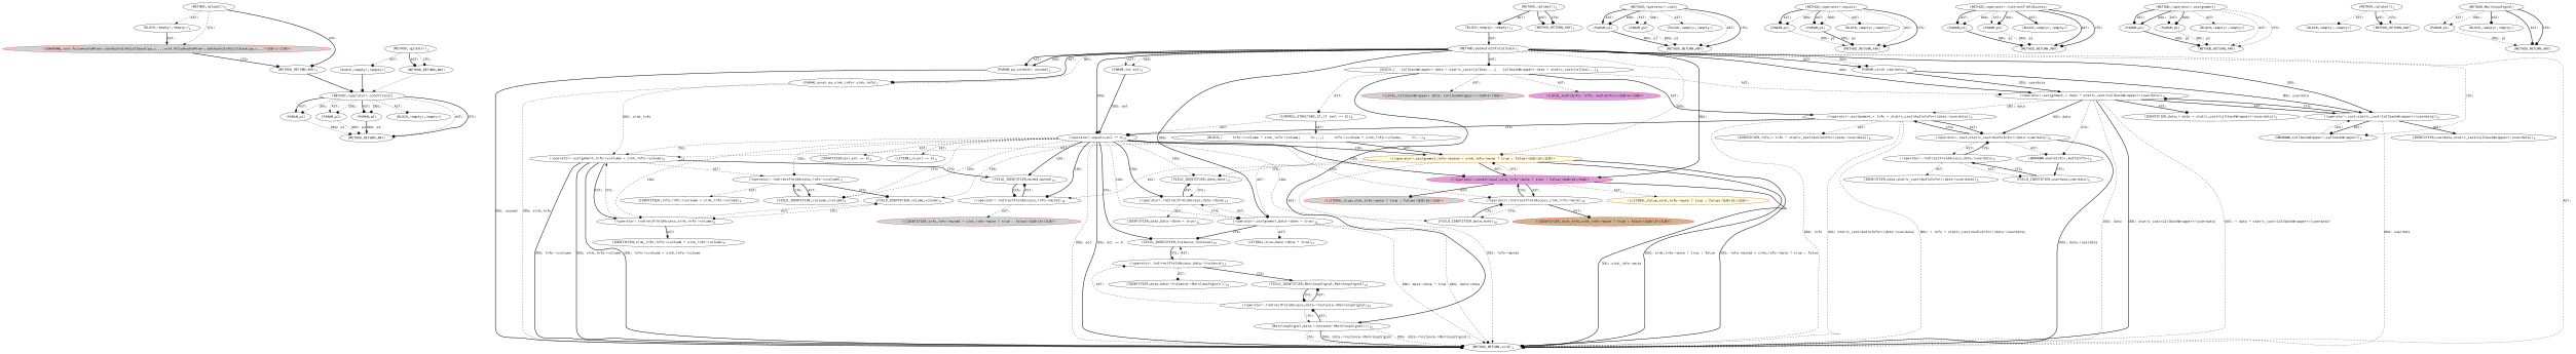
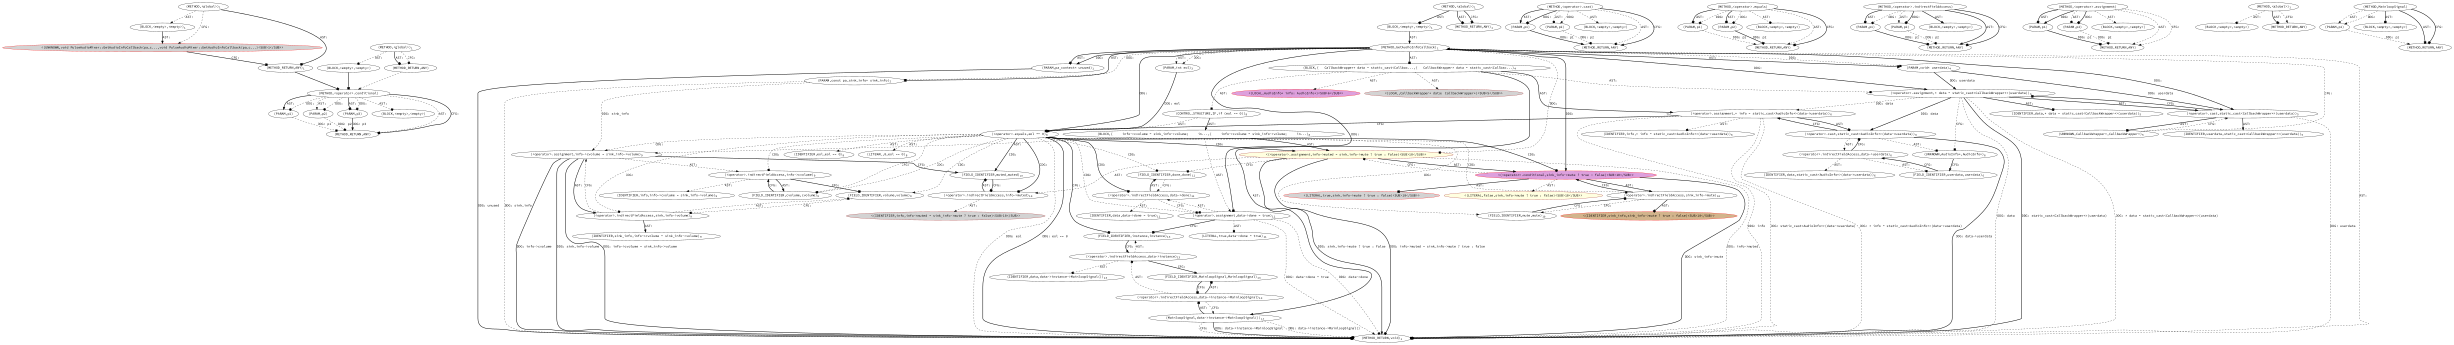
  digraph {
    fontname="Source Code Pro"
    node [fontname="Source Code Pro"]
    edge [arrowhead=box fontname="Source Code Pro" style=dashed]
    n1 [label=<(METHOD,&lt;operator&gt;.conditional)>]
    n2 [label=<(PARAM,p1)>]
    n3 [label=<(PARAM,p2)>]
    n4 [label=<(PARAM,p3)>]
    n5 [label=<(BLOCK,&lt;empty&gt;,&lt;empty&gt;)>]
    n6 [label=<(METHOD_RETURN,ANY)>]
    n7 [label=<(METHOD,&lt;global&gt;)<SUB>1</SUB>>]
    n8 [label=<(BLOCK,&lt;empty&gt;,&lt;empty&gt;)<SUB>1</SUB>>]
    n9 [label=<(METHOD_RETURN,ANY)<SUB>1</SUB>>]
    n10 [label=<(METHOD,GetAudioInfoCallback)<SUB>1</SUB>>]
    n11 [label=<(PARAM,pa_context* unused)<SUB>1</SUB>>]
    n12 [label=<(PARAM,const pa_sink_info* sink_info)<SUB>2</SUB>>]
    n13 [label=<(PARAM,int eol)<SUB>3</SUB>>]
    n14 [label=<(PARAM,void* userdata)<SUB>4</SUB>>]
    n15 [label=<(BLOCK,{   CallbackWrapper* data = static_cast&lt;Callbac...,{   CallbackWrapper* data = static_cast&lt;Callbac...)<SUB>4</SUB>>]
    n16 [label=<(&lt;operator&gt;.assignment,* data = static_cast&lt;CallbackWrapper*&gt;(userdata))<SUB>5</SUB>>]
    n17 [label=<(&lt;operator&gt;.cast,static_cast&lt;CallbackWrapper*&gt;(userdata))<SUB>5</SUB>>]
    n18 [label=<(UNKNOWN,CallbackWrapper*,CallbackWrapper*)<SUB>5</SUB>>]
    n19 [label=<(&lt;operator&gt;.equals,eol == 0)<SUB>8</SUB>>]
    n20 [color=brown fillcolor=lightyellow label="<(&lt;operator&gt;.assignment,info-&gt;muted = sink_info-&gt;mute ? true : false)<SUB>10</SUB>>" style=filled]
    n21 [color=red fillcolor=plum label="<(&lt;operator&gt;.conditional,sink_info-&gt;mute ? true : false)<SUB>10</SUB>>" style=filled]
    n22 [label=<(&lt;operator&gt;.assignment,data-&gt;done = true)<SUB>11</SUB>>]
    n23 [label=<(METHOD_RETURN,void)<SUB>1</SUB>>]
    n24 [label=<(&lt;operator&gt;.assignment,info-&gt;cvolume = sink_info-&gt;volume)<SUB>9</SUB>>]
    n25 [color=brown fillcolor=lightgrey label="<(LOCAL,CallbackWrapper* data: CallbackWrapper*)<SUB>5</SUB>>" style=filled]
    n26 [color=red fillcolor=plum label="<(LOCAL,AudioInfo* info: AudioInfo*)<SUB>6</SUB>>" style=filled]
    n27 [label=<(&lt;operator&gt;.assignment,* info = static_cast&lt;AudioInfo*&gt;(data-&gt;userdata))<SUB>6</SUB>>]
    n28 [label=<(CONTROL_STRUCTURE,IF,if (eol == 0))<SUB>8</SUB>>]
    n29 [label=<(MainloopSignal,data-&gt;instance-&gt;MainloopSignal())<SUB>13</SUB>>]
    n30 [label=<(IDENTIFIER,data,* data = static_cast&lt;CallbackWrapper*&gt;(userdata))<SUB>5</SUB>>]
    n31 [label=<(&lt;operator&gt;.cast,static_cast&lt;AudioInfo*&gt;(data-&gt;userdata))<SUB>6</SUB>>]
    n32 [label=<(UNKNOWN,AudioInfo*,AudioInfo*)<SUB>6</SUB>>]
    n33 [label=<(IDENTIFIER,userdata,static_cast&lt;CallbackWrapper*&gt;(userdata))<SUB>5</SUB>>]
    n34 [label=<(IDENTIFIER,eol,eol == 0)<SUB>8</SUB>>]
    n35 [label=<(LITERAL,0,eol == 0)<SUB>8</SUB>>]
    n36 [label=<(&lt;operator&gt;.indirectFieldAccess,info-&gt;cvolume)<SUB>9</SUB>>]
    n37 [label=<(FIELD_IDENTIFIER,cvolume,cvolume)<SUB>9</SUB>>]
    n38 [label=<(&lt;operator&gt;.indirectFieldAccess,sink_info-&gt;volume)<SUB>9</SUB>>]
    n39 [label=<(FIELD_IDENTIFIER,volume,volume)<SUB>9</SUB>>]
    n40 [label=<(&lt;operator&gt;.indirectFieldAccess,info-&gt;muted)<SUB>10</SUB>>]
    n41 [label=<(FIELD_IDENTIFIER,muted,muted)<SUB>10</SUB>>]
    n42 [label=<(&lt;operator&gt;.indirectFieldAccess,sink_info-&gt;mute)<SUB>10</SUB>>]
    n43 [label=<(FIELD_IDENTIFIER,mute,mute)<SUB>10</SUB>>]
    n44 [label=<(&lt;operator&gt;.indirectFieldAccess,data-&gt;done)<SUB>11</SUB>>]
    n45 [label=<(FIELD_IDENTIFIER,done,done)<SUB>11</SUB>>]
    n46 [label=<(FIELD_IDENTIFIER,instance,instance)<SUB>13</SUB>>]
    n47 [color=red fillcolor=lightgrey label="<(LITERAL,true,sink_info-&gt;mute ? true : false)<SUB>10</SUB>>" style=filled]
    n48 [color=brown fillcolor=lightyellow label="<(LITERAL,false,sink_info-&gt;mute ? true : false)<SUB>10</SUB>>" style=filled]
    n49 [label=<(LITERAL,true,data-&gt;done = true)<SUB>11</SUB>>]
    n50 [label=<(IDENTIFIER,info,* info = static_cast&lt;AudioInfo*&gt;(data-&gt;userdata))<SUB>6</SUB>>]
    n51 [label=<(BLOCK,{     info-&gt;cvolume = sink_info-&gt;volume;     in...,{     info-&gt;cvolume = sink_info-&gt;volume;     in...)<SUB>8</SUB>>]
    n52 [label=<(&lt;operator&gt;.indirectFieldAccess,data-&gt;instance-&gt;MainloopSignal)<SUB>13</SUB>>]
    n53 [label=<(&lt;operator&gt;.indirectFieldAccess,data-&gt;userdata)<SUB>6</SUB>>]
    n54 [label=<(FIELD_IDENTIFIER,userdata,userdata)<SUB>6</SUB>>]
    n55 [label=<(IDENTIFIER,data,static_cast&lt;AudioInfo*&gt;(data-&gt;userdata))<SUB>6</SUB>>]
    n56 [label=<(IDENTIFIER,info,info-&gt;cvolume = sink_info-&gt;volume)<SUB>9</SUB>>]
    n57 [label=<(IDENTIFIER,sink_info,info-&gt;cvolume = sink_info-&gt;volume)<SUB>9</SUB>>]
    n58 [color=brown fillcolor=lightgrey label="<(IDENTIFIER,info,info-&gt;muted = sink_info-&gt;mute ? true : false)<SUB>10</SUB>>" style=filled]
    n59 [color=red fillcolor=tan label="<(IDENTIFIER,sink_info,sink_info-&gt;mute ? true : false)<SUB>10</SUB>>" style=filled]
    n60 [label=<(IDENTIFIER,data,data-&gt;done = true)<SUB>11</SUB>>]
    n61 [label=<(&lt;operator&gt;.indirectFieldAccess,data-&gt;instance)<SUB>13</SUB>>]
    n62 [label=<(FIELD_IDENTIFIER,MainloopSignal,MainloopSignal)<SUB>13</SUB>>]
    n63 [label=<(IDENTIFIER,data,data-&gt;instance-&gt;MainloopSignal())<SUB>13</SUB>>]
    n64 [label=<(METHOD,&lt;operator&gt;.cast)>]
    n65 [label=<(PARAM,p1)>]
    n66 [label=<(PARAM,p2)>]
    n67 [label=<(BLOCK,&lt;empty&gt;,&lt;empty&gt;)>]
    n68 [label=<(METHOD_RETURN,ANY)>]
    n69 [label=<(METHOD,&lt;operator&gt;.equals)>]
    n70 [label=<(PARAM,p1)>]
    n71 [label=<(PARAM,p2)>]
    n72 [label=<(BLOCK,&lt;empty&gt;,&lt;empty&gt;)>]
    n73 [label=<(METHOD_RETURN,ANY)>]
    n74 [label=<(METHOD,&lt;operator&gt;.indirectFieldAccess)>]
    n75 [label=<(PARAM,p1)>]
    n76 [label=<(PARAM,p2)>]
    n77 [label=<(BLOCK,&lt;empty&gt;,&lt;empty&gt;)>]
    n78 [label=<(METHOD_RETURN,ANY)>]
    n79 [label=<(METHOD,&lt;operator&gt;.assignment)>]
    n80 [label=<(PARAM,p1)>]
    n81 [label=<(PARAM,p2)>]
    n82 [label=<(BLOCK,&lt;empty&gt;,&lt;empty&gt;)>]
    n83 [label=<(METHOD_RETURN,ANY)>]
    n84 [label=<(METHOD,&lt;global&gt;)<SUB>1</SUB>>]
    n85 [label=<(BLOCK,&lt;empty&gt;,&lt;empty&gt;)>]
    n86 [label=<(METHOD_RETURN,ANY)>]
    n87 [label=<(METHOD,MainloopSignal)>]
    n88 [label=<(PARAM,p1)>]
    n89 [label=<(BLOCK,&lt;empty&gt;,&lt;empty&gt;)>]
    n90 [label=<(METHOD_RETURN,ANY)>]
    n91 [label=<(METHOD,&lt;global&gt;)<SUB>1</SUB>>]
    n92 [label=<(BLOCK,&lt;empty&gt;,&lt;empty&gt;)<SUB>1</SUB>>]
    n93 [color=red fillcolor=lightgrey label="<(UNKNOWN,void PulseAudioMixer::GetAudioInfoCallback(pa_c...,void PulseAudioMixer::GetAudioInfoCallback(pa_c...)<SUB>1</SUB>>" style=filled]
    n94 [label=<(METHOD_RETURN,ANY)<SUB>1</SUB>>]
    n95 [label=<(METHOD,&lt;global&gt;)<SUB>1</SUB>>]
    n96 [label=<(BLOCK,&lt;empty&gt;,&lt;empty&gt;)>]
    n97 [label=<(METHOD_RETURN,ANY)>]
    n1 -> n2 [arrowhead=normal label="AST: " style=bold]
    n1 -> n2 [label="DDG: "]
    n1 -> n3 [arrowhead=normal label="AST: "]
    n1 -> n3 [label="DDG: "]
    n1 -> n4 [label="AST: " style=bold]
    n1 -> n4 [label="DDG: "]
    n1 -> n5 [label="AST: "]
    n1 -> n6 [arrowhead=normal label="AST: "]
    n1 -> n6 [label="CFG: " style=bold]
    n2 -> n6 [label="DDG: p1"]
    n3 -> n6 [label="DDG: p2"]
    n4 -> n6 [arrowhead=normal label="DDG: p3" style=bold]
    n7 -> n8 [label="AST: " style=bold]
    n7 -> n9 [label="AST: " style=bold]
    n7 -> n9 [label="CFG: " style=bold]
    n8 -> n10 [arrowhead=normal label="AST: " style=bold]
    n10 -> n11 [label="AST: " style=bold]
    n10 -> n11 [arrowhead=normal label="DDG: " style=bold]
    n10 -> n12 [label="AST: " style=bold]
    n10 -> n12 [arrowhead=normal label="DDG: "]
    n10 -> n13 [arrowhead=normal label="AST: "]
    n10 -> n13 [arrowhead=normal label="DDG: "]
    n10 -> n14 [label="AST: " style=bold]
    n10 -> n14 [label="DDG: "]
    n10 -> n15 [label="AST: " style=bold]
    n10 -> n16 [arrowhead=normal label="DDG: " style=bold]
    n10 -> n17 [arrowhead=normal label="DDG: " style=bold]
-   n10 -> n18 [label="CFG: "]
+   n18 -> n10 [label="CFG: "]
    n10 -> n19 [label="DDG: " style=bold]
    n10 -> n20 [label="DDG: "]
    n10 -> n21 [arrowhead=normal label="DDG: " style=bold]
    n10 -> n22 [label="DDG: " style=bold]
    n10 -> n23 [arrowhead=normal label="AST: "]
    n11 -> n23 [label="DDG: unused" style=bold]
    n12 -> n23 [arrowhead=normal label="DDG: sink_info"]
    n12 -> n24 [arrowhead=normal label="DDG: sink_info"]
    n13 -> n19 [arrowhead=normal label="DDG: eol" style=bold]
    n14 -> n16 [arrowhead=normal label="DDG: userdata" style=bold]
    n14 -> n17 [arrowhead=normal label="DDG: userdata" style=bold]
    n15 -> n16 [label="AST: "]
    n15 -> n25 [arrowhead=normal label="AST: "]
    n15 -> n26 [arrowhead=normal label="AST: "]
    n15 -> n27 [arrowhead=normal label="AST: " style=bold]
    n15 -> n28 [label="AST: "]
    n15 -> n29 [arrowhead=normal label="AST: " style=bold]
    n16 -> n17 [arrowhead=normal label="AST: " style=bold]
    n16 -> n23 [label="DDG: data"]
    n16 -> n23 [label="DDG: static_cast&lt;CallbackWrapper*&gt;(userdata)" style=bold]
    n16 -> n23 [arrowhead=normal label="DDG: * data = static_cast&lt;CallbackWrapper*&gt;(userdata)"]
    n16 -> n27 [arrowhead=normal label="DDG: data"]
    n16 -> n30 [label="AST: " style=bold]
    n16 -> n31 [arrowhead=normal label="DDG: data" style=bold]
    n16 -> n32 [label="CFG: "]
    n17 -> n16 [label="CFG: " style=bold]
    n17 -> n18 [label="AST: " style=bold]
    n17 -> n23 [label="DDG: userdata"]
    n17 -> n33 [arrowhead=normal label="AST: " style=bold]
    n18 -> n17 [arrowhead=normal label="CFG: "]
    n19 -> n20 [arrowhead=normal label="CDG: " style=bold]
    n19 -> n21 [label="CDG: " style=bold]
    n19 -> n22 [label="CDG: "]
    n19 -> n23 [label="DDG: eol"]
    n19 -> n23 [arrowhead=normal label="DDG: eol == 0" style=bold]
    n19 -> n24 [arrowhead=normal label="CDG: "]
    n19 -> n34 [arrowhead=normal label="AST: "]
    n19 -> n35 [arrowhead=normal label="AST: "]
    n19 -> n36 [label="CDG: "]
    n19 -> n37 [arrowhead=normal label="CFG: "]
    n19 -> n37 [label="CDG: "]
    n19 -> n38 [label="CDG: "]
    n19 -> n39 [arrowhead=normal label="CDG: "]
    n19 -> n40 [label="CDG: " style=bold]
    n19 -> n41 [arrowhead=normal label="CDG: " style=bold]
    n19 -> n42 [label="CDG: "]
    n19 -> n43 [arrowhead=normal label="CDG: "]
    n19 -> n44 [label="CDG: " style=bold]
    n19 -> n45 [label="CDG: "]
    n19 -> n46 [label="CFG: " style=bold]
    n20 -> n21 [arrowhead=normal label="AST: " style=bold]
    n20 -> n23 [arrowhead=normal label="DDG: info-&gt;muted"]
    n20 -> n23 [arrowhead=normal label="DDG: sink_info-&gt;mute ? true : false" style=bold]
    n20 -> n23 [label="DDG: info-&gt;muted = sink_info-&gt;mute ? true : false" style=bold]
    n20 -> n40 [arrowhead=normal label="AST: "]
    n20 -> n45 [label="CFG: "]
    n21 -> n20 [label="CFG: "]
    n21 -> n23 [arrowhead=normal label="DDG: sink_info-&gt;mute" style=bold]
    n21 -> n42 [arrowhead=normal label="AST: " style=bold]
    n21 -> n47 [label="AST: " style=bold]
    n21 -> n48 [arrowhead=normal label="AST: "]
    n22 -> n23 [label="DDG: data-&gt;done"]
    n22 -> n23 [arrowhead=normal label="DDG: data-&gt;done = true"]
    n22 -> n44 [arrowhead=normal label="AST: "]
    n22 -> n46 [label="CFG: " style=bold]
    n22 -> n49 [label="AST: "]
    n24 -> n23 [label="DDG: info-&gt;cvolume" style=bold]
    n24 -> n23 [arrowhead=normal label="DDG: sink_info-&gt;volume" style=bold]
    n24 -> n23 [label="DDG: info-&gt;cvolume = sink_info-&gt;volume" style=bold]
    n24 -> n36 [arrowhead=normal label="AST: "]
    n24 -> n38 [arrowhead=normal label="AST: " style=bold]
    n24 -> n41 [arrowhead=normal label="CFG: " style=bold]
    n27 -> n19 [label="CFG: " style=bold]
    n27 -> n23 [arrowhead=normal label="DDG: info"]
    n27 -> n23 [label="DDG: static_cast&lt;AudioInfo*&gt;(data-&gt;userdata)"]
    n27 -> n23 [arrowhead=normal label="DDG: * info = static_cast&lt;AudioInfo*&gt;(data-&gt;userdata)"]
    n27 -> n31 [label="AST: " style=bold]
    n27 -> n50 [label="AST: "]
    n28 -> n19 [label="AST: "]
    n28 -> n51 [arrowhead=normal label="AST: " style=bold]
    n29 -> n23 [label="CFG: "]
    n29 -> n23 [label="DDG: data-&gt;instance-&gt;MainloopSignal" style=bold]
    n29 -> n23 [label="DDG: data-&gt;instance-&gt;MainloopSignal()"]
    n29 -> n52 [label="AST: " style=bold]
    n31 -> n23 [arrowhead=normal label="DDG: data-&gt;userdata" style=bold]
    n31 -> n27 [arrowhead=normal label="CFG: " style=bold]
    n31 -> n32 [label="AST: "]
    n31 -> n53 [arrowhead=normal label="AST: "]
    n32 -> n54 [arrowhead=normal label="CFG: " style=bold]
    n36 -> n37 [arrowhead=normal label="AST: " style=bold]
    n36 -> n39 [label="CFG: " style=bold]
    n36 -> n56 [arrowhead=normal label="AST: "]
    n37 -> n36 [arrowhead=normal label="CFG: " style=bold]
    n38 -> n24 [arrowhead=normal label="CFG: "]
    n38 -> n39 [label="AST: "]
    n38 -> n57 [arrowhead=normal label="AST: " style=bold]
    n39 -> n38 [label="CFG: "]
    n40 -> n41 [label="AST: " style=bold]
    n40 -> n58 [arrowhead=normal label="AST: "]
    n41 -> n40 [label="CFG: " style=bold]
    n42 -> n21 [arrowhead=normal label="CFG: " style=bold]
    n42 -> n43 [arrowhead=normal label="CFG: "]
    n42 -> n59 [label="AST: " style=bold]
    n43 -> n42 [label="CFG: " style=bold]
    n44 -> n22 [label="CFG: "]
    n44 -> n45 [arrowhead=normal label="AST: " style=bold]
    n44 -> n60 [arrowhead=normal label="AST: "]
    n45 -> n44 [arrowhead=normal label="CFG: "]
    n46 -> n61 [arrowhead=normal label="CFG: " style=bold]
    n51 -> n20 [arrowhead=normal label="AST: " style=bold]
    n51 -> n22 [arrowhead=normal label="AST: "]
    n51 -> n24 [arrowhead=normal label="AST: "]
    n52 -> n29 [arrowhead=normal label="CFG: "]
    n52 -> n61 [label="AST: "]
    n52 -> n62 [label="AST: " style=bold]
    n53 -> n31 [label="CFG: " style=bold]
    n53 -> n54 [label="AST: "]
    n53 -> n55 [arrowhead=normal label="AST: "]
    n54 -> n53 [arrowhead=normal label="CFG: " style=bold]
    n61 -> n46 [arrowhead=normal label="AST: "]
    n61 -> n62 [arrowhead=normal label="CFG: " style=bold]
    n61 -> n63 [label="AST: "]
    n62 -> n52 [label="CFG: " style=bold]
    n64 -> n65 [arrowhead=normal label="AST: " style=bold]
    n64 -> n65 [label="DDG: " style=bold]
    n64 -> n66 [label="AST: "]
    n64 -> n66 [arrowhead=normal label="DDG: "]
    n64 -> n67 [arrowhead=normal label="AST: "]
    n64 -> n68 [label="AST: "]
    n64 -> n68 [arrowhead=normal label="CFG: " style=bold]
    n65 -> n68 [arrowhead=normal label="DDG: p1" style=bold]
    n66 -> n68 [label="DDG: p2"]
    n69 -> n70 [label="AST: " style=bold]
    n69 -> n70 [label="DDG: "]
    n69 -> n71 [label="AST: " style=bold]
    n69 -> n71 [label="DDG: "]
    n69 -> n72 [label="AST: "]
    n69 -> n73 [arrowhead=normal label="AST: "]
    n69 -> n73 [label="CFG: " style=bold]
    n70 -> n73 [arrowhead=normal label="DDG: p1"]
    n71 -> n73 [label="DDG: p2" style=bold]
    n74 -> n75 [label="AST: " style=bold]
    n74 -> n75 [label="DDG: "]
    n74 -> n76 [arrowhead=normal label="AST: "]
    n74 -> n76 [label="DDG: " style=bold]
    n74 -> n77 [arrowhead=normal label="AST: " style=bold]
    n74 -> n78 [arrowhead=normal label="AST: " style=bold]
    n74 -> n78 [label="CFG: " style=bold]
    n75 -> n78 [label="DDG: p1" style=bold]
    n76 -> n78 [label="DDG: p2"]
    n79 -> n80 [label="AST: " style=bold]
    n79 -> n80 [arrowhead=normal label="DDG: " style=bold]
    n79 -> n81 [label="AST: "]
    n79 -> n81 [label="DDG: " style=bold]
    n79 -> n82 [arrowhead=normal label="AST: "]
    n79 -> n83 [arrowhead=normal label="AST: "]
    n79 -> n83 [arrowhead=normal label="CFG: "]
    n80 -> n83 [label="DDG: p1" style=bold]
    n81 -> n83 [label="DDG: p2"]
    n84 -> n85 [label="AST: "]
    n84 -> n86 [label="AST: " style=bold]
    n84 -> n86 [arrowhead=normal label="CFG: "]
    n87 -> n88 [arrowhead=normal label="AST: "]
    n87 -> n88 [arrowhead=normal label="DDG: "]
    n87 -> n89 [label="AST: " style=bold]
    n87 -> n90 [label="AST: " style=bold]
    n87 -> n90 [label="CFG: " style=bold]
    n88 -> n90 [arrowhead=normal label="DDG: p1"]
    n91 -> n92 [arrowhead=normal label="AST: "]
    n91 -> n93 [arrowhead=normal label="CFG: "]
    n91 -> n94 [label="AST: " style=bold]
    n92 -> n93 [arrowhead=normal label="AST: " style=bold]
    n93 -> n94 [label="CFG: " style=bold]
    n94 -> n1 [style=bold]
    n95 -> n96 [label="AST: "]
    n95 -> n97 [label="AST: " style=bold]
    n95 -> n97 [label="CFG: "]
    n96 -> n1 [style=bold]
    n97 -> n1 [arrowhead=normal]
  }
